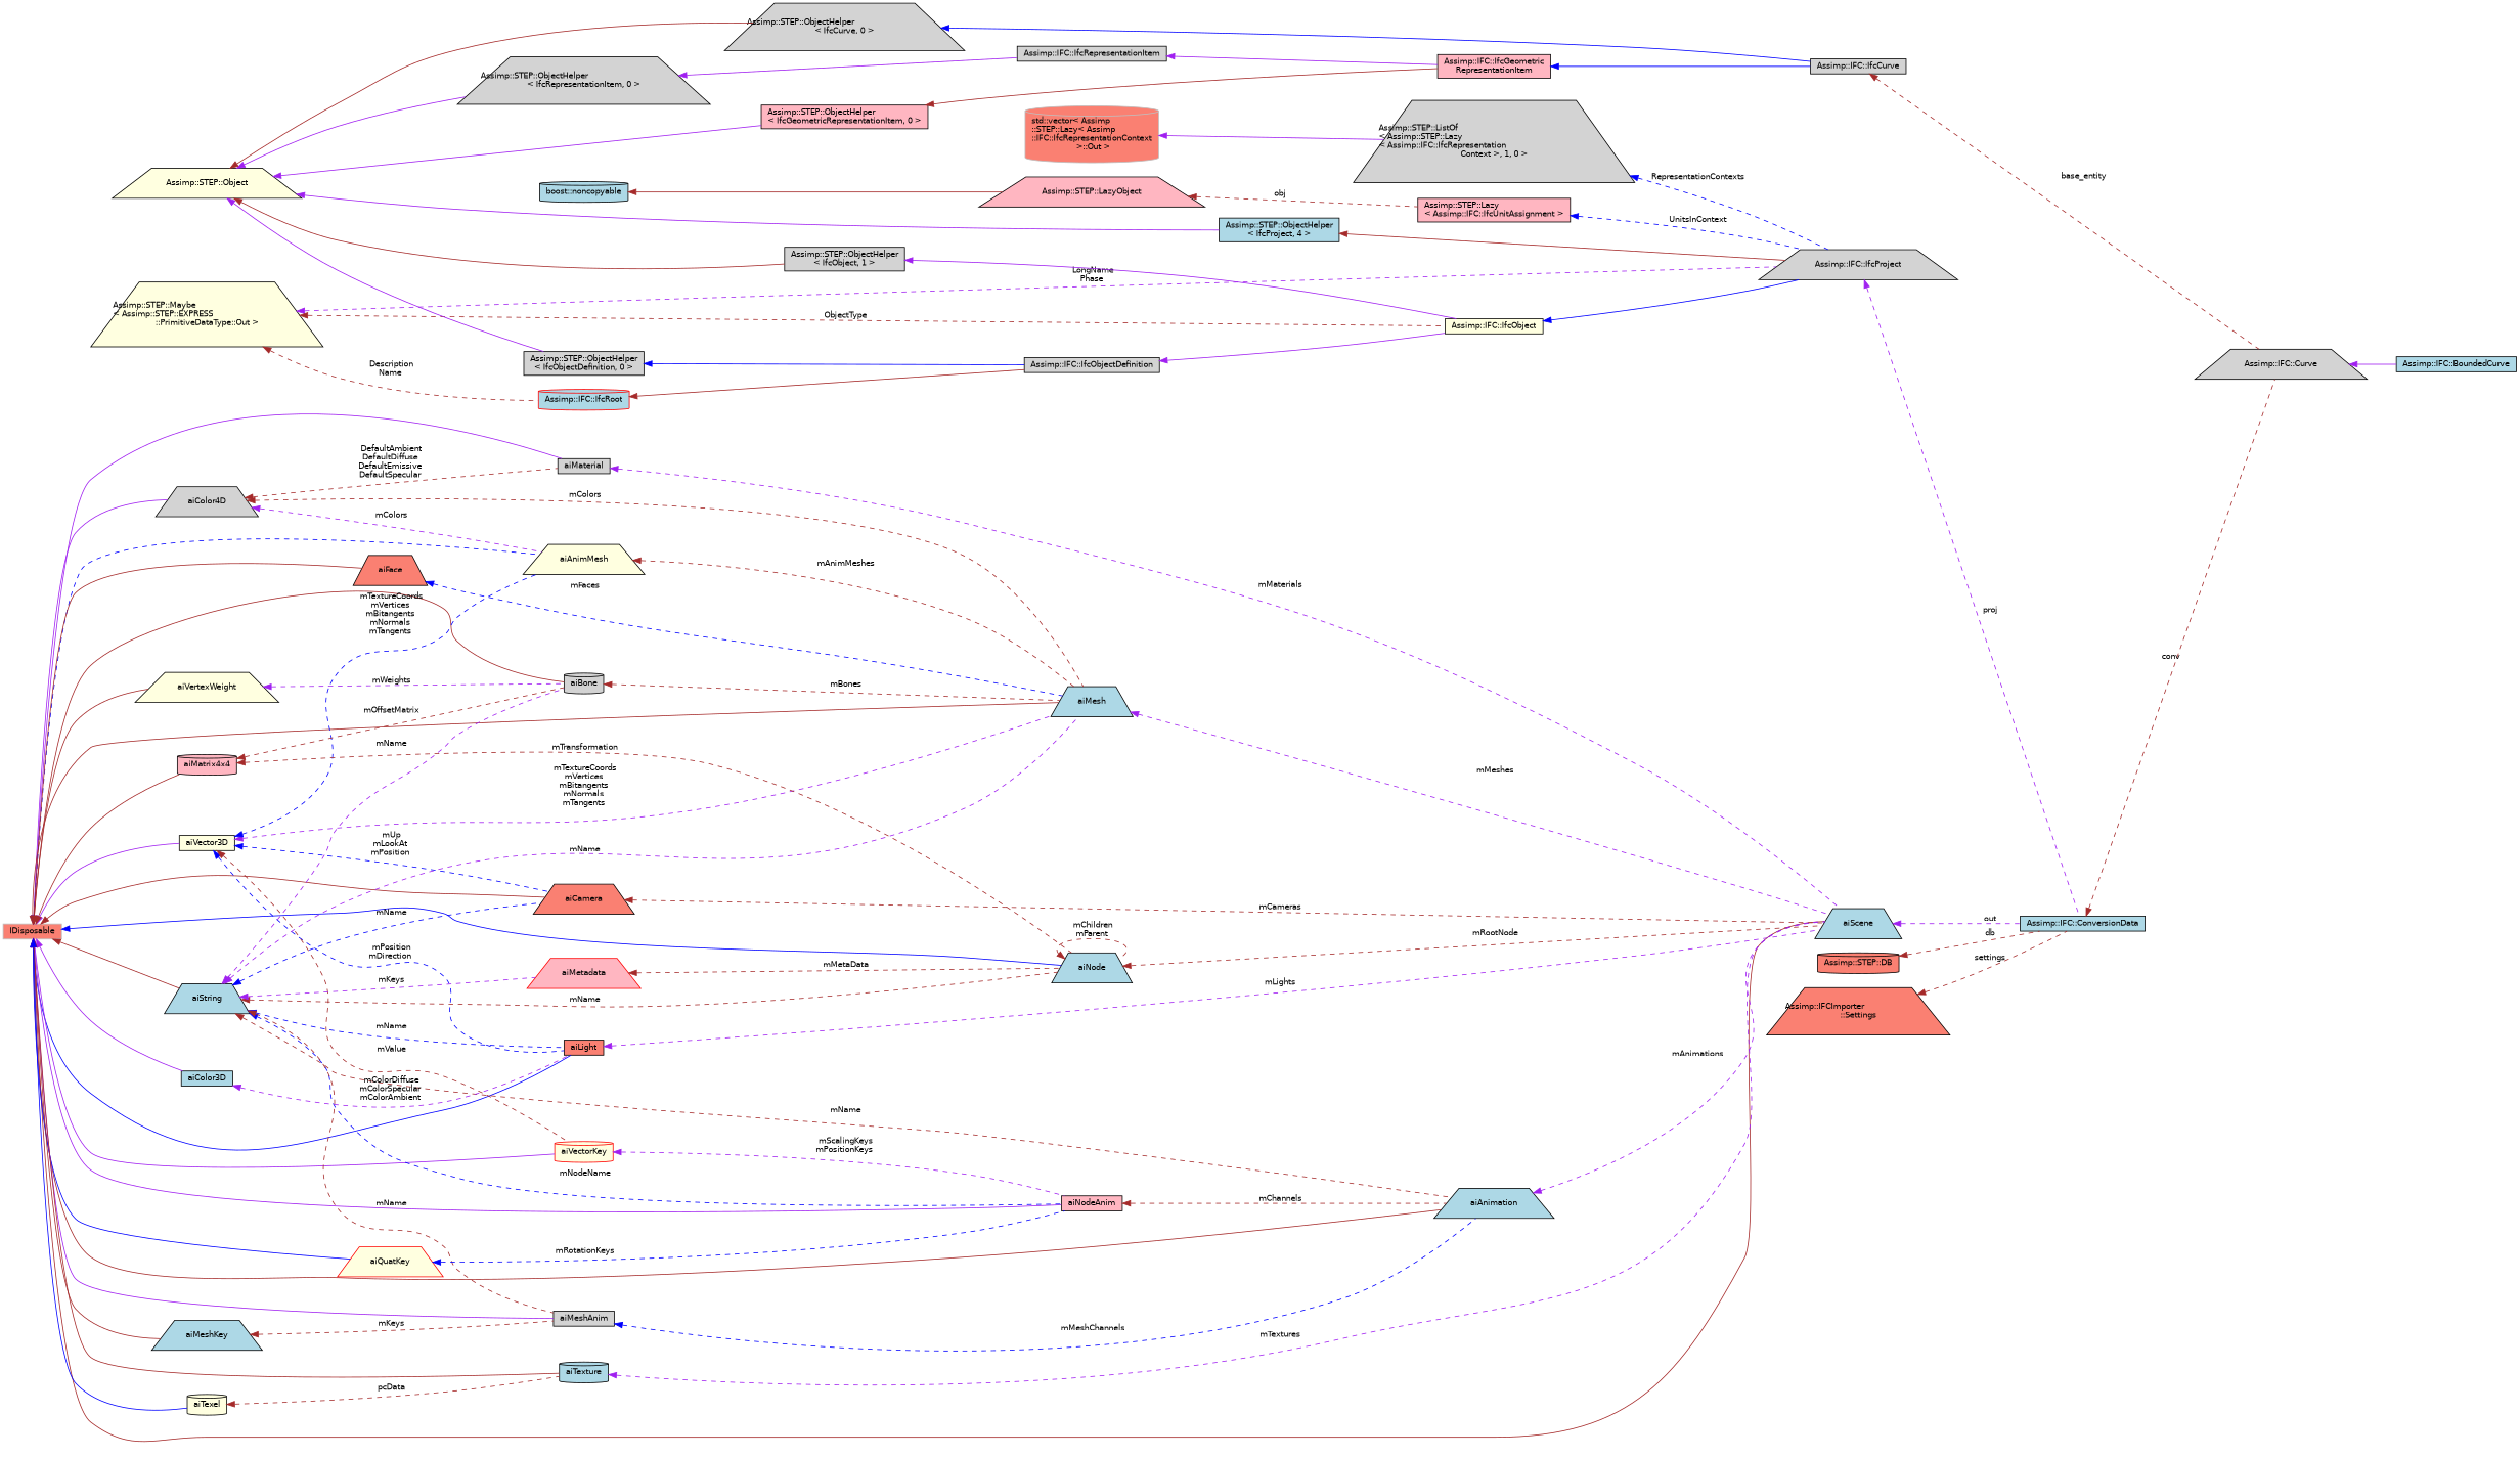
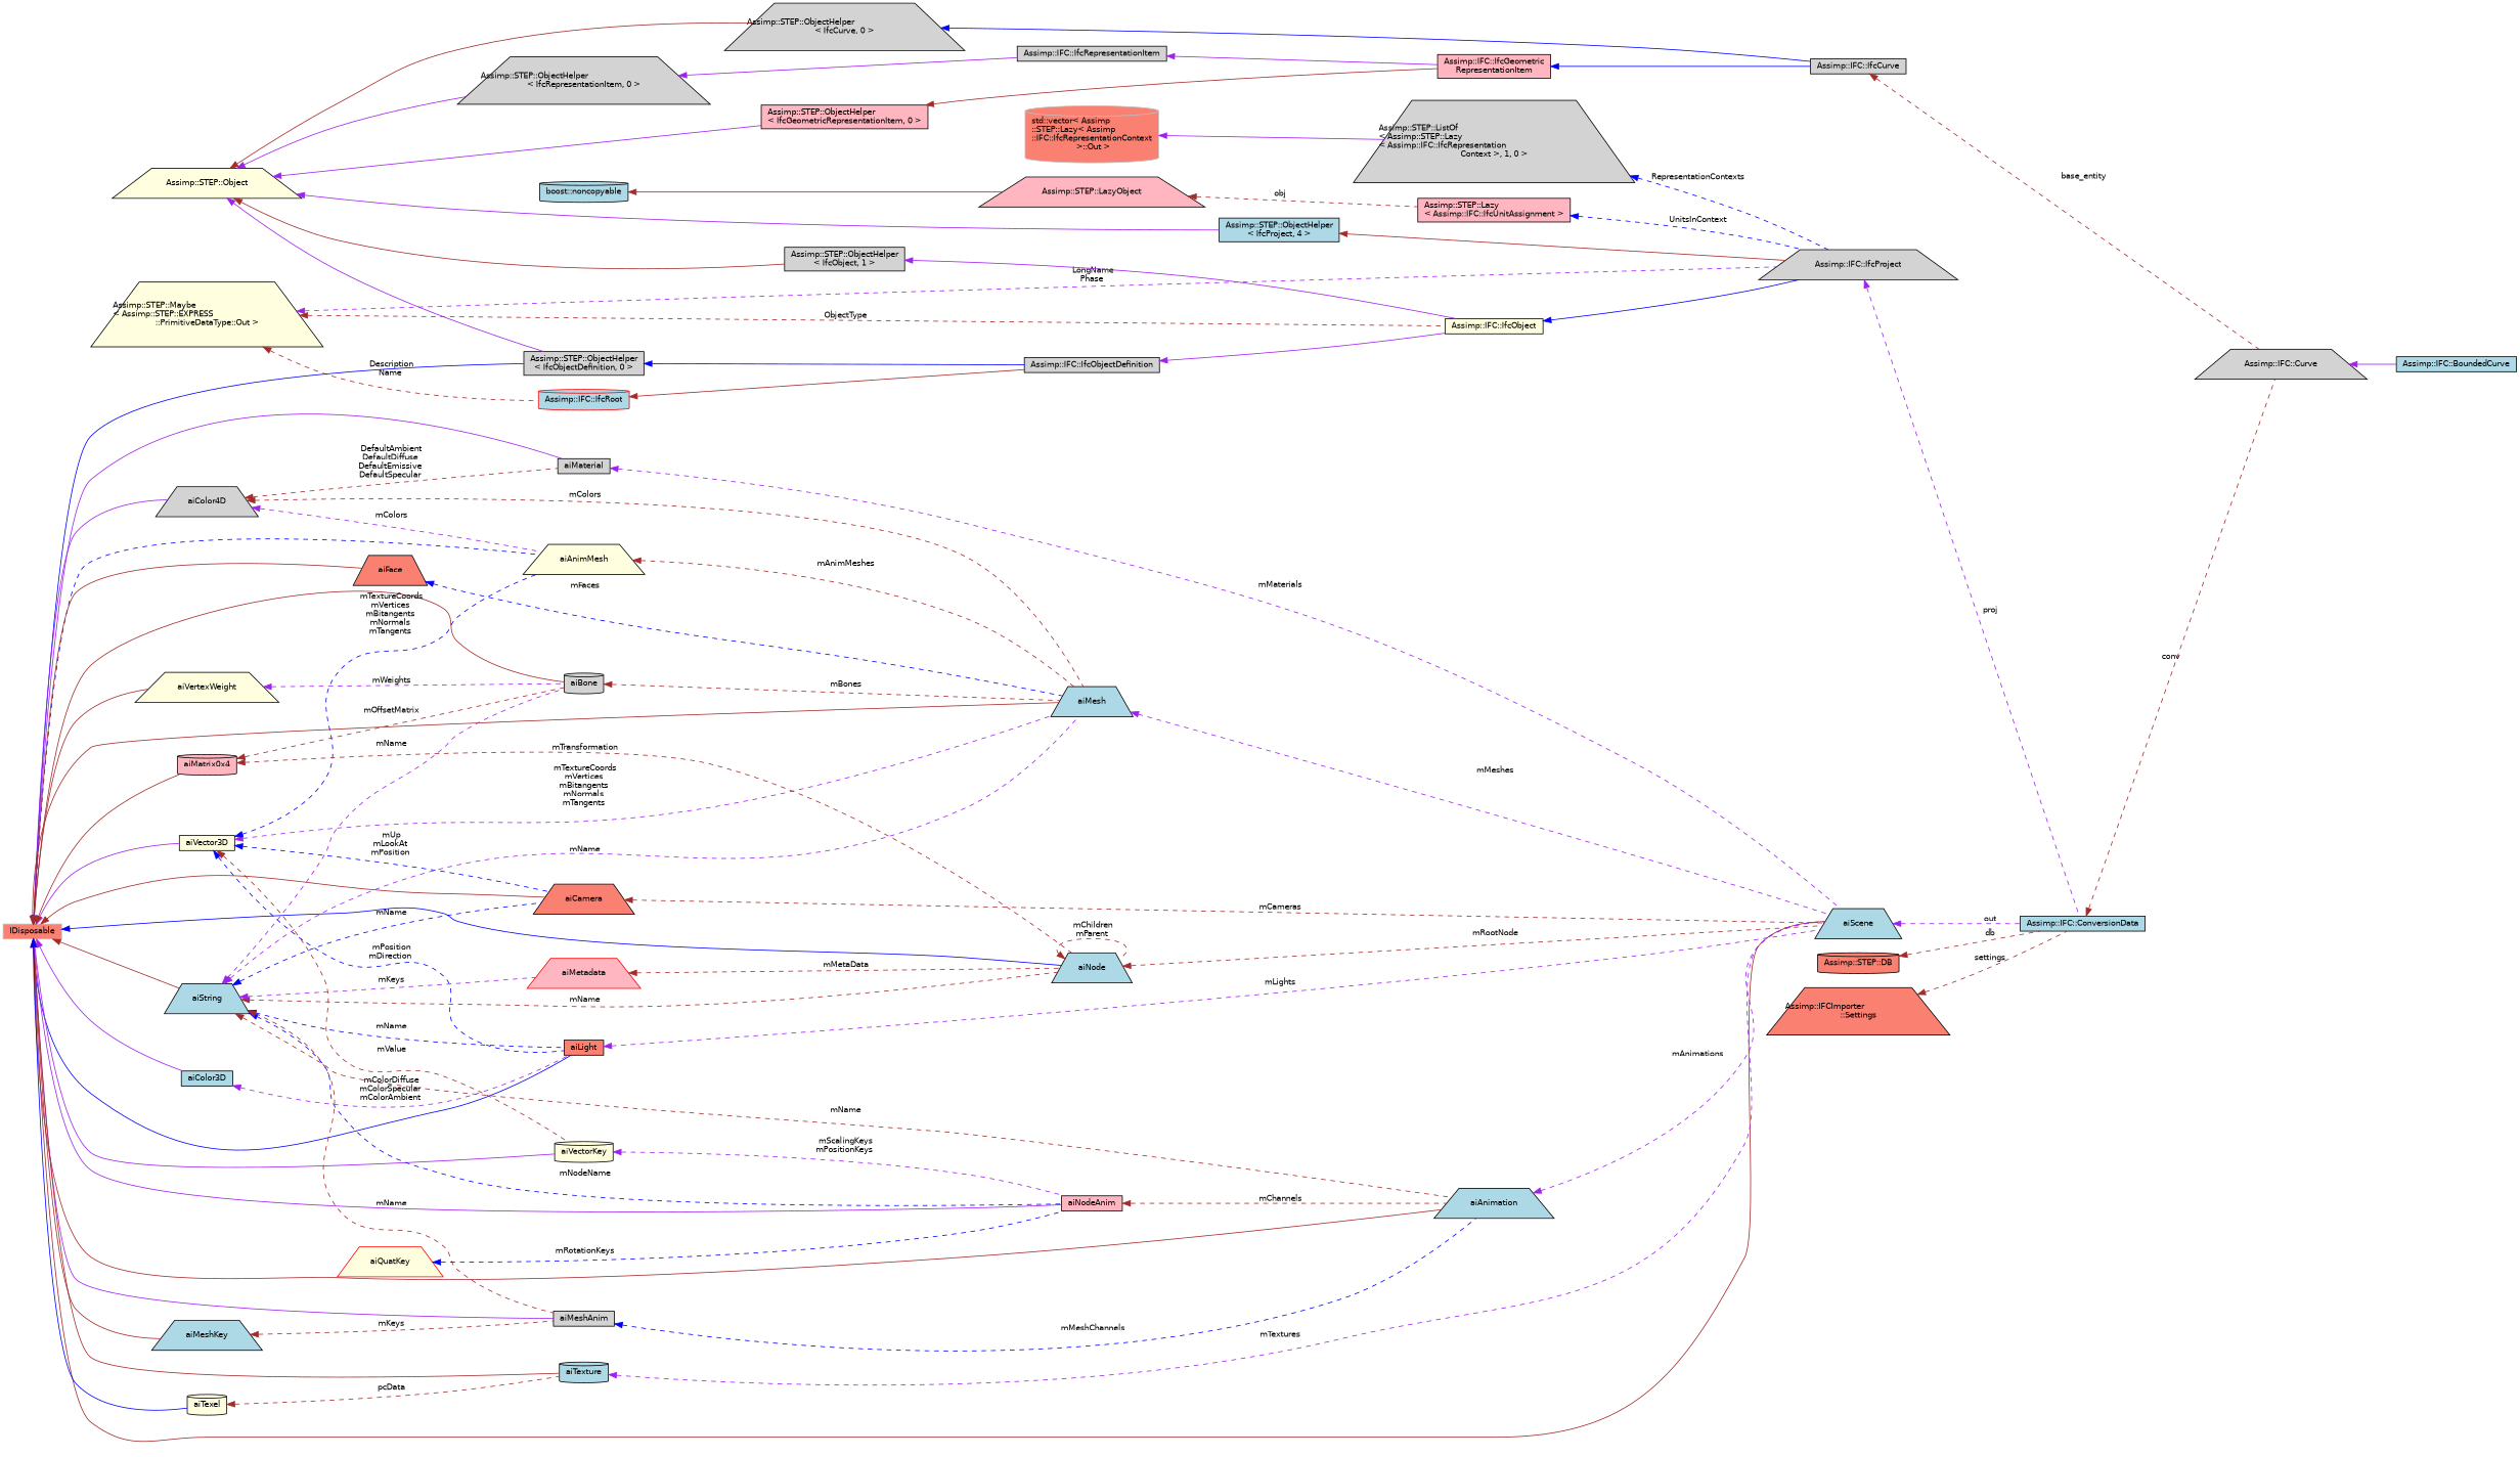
  digraph {
    rankdir=LR
    node [color=black fillcolor=lightgrey fontname=Helvetica fontsize=10 shape=trapezium style=filled]
    edge [color=brown dir=back fontname=Helvetica fontsize=10 labelfontname=Helvetica labelfontsize=10 style=dashed]
    n1 [fillcolor=lightblue fontcolor=black height=0.2 label="Assimp::IFC::BoundedCurve" shape=box width=0.4]
    n2 [height=0.2 label="Assimp::IFC::Curve" width=0.4]
    n3 [fillcolor=lightblue height=0.2 label="Assimp::IFC::ConversionData" shape=box width=0.4]
    n4 [height=0.2 label="Assimp::IFC::IfcProject" width=0.4]
    n5 [fillcolor=lightyellow height=0.2 label="Assimp::IFC::IfcObject" shape=box width=0.4]
    n6 [height=0.2 label="Assimp::IFC::IfcObjectDefinition" shape=box width=0.4]
    n7 [color=red fillcolor=lightblue height=0.2 label="Assimp::IFC::IfcRoot" shape=cylinder width=0.4]
    n8 [fillcolor=lightyellow height=0.2 label="Assimp::STEP::Maybe\l\< Assimp::STEP::EXPRESS\l::PrimitiveDataType::Out \>" width=0.4]
    n9 [height=0.2 label="Assimp::STEP::ObjectHelper\l\< IfcObjectDefinition, 0 \>" shape=box width=0.4]
    n10 [fillcolor=lightyellow height=0.2 label="Assimp::STEP::Object" width=0.4]
    n11 [height=0.2 label="Assimp::STEP::ObjectHelper\l\< IfcObject, 1 \>" shape=box width=0.4]
    n12 [fillcolor=lightblue height=0.2 label="Assimp::STEP::ObjectHelper\l\< IfcProject, 4 \>" shape=box width=0.4]
    n13 [height=0.2 label="Assimp::STEP::ObjectHelper\l\< IfcRepresentationItem, 0 \>" width=0.4]
    n14 [fillcolor=lightpink height=0.2 label="Assimp::STEP::ObjectHelper\l\< IfcGeometricRepresentationItem, 0 \>" shape=box width=0.4]
    n15 [height=0.2 label="Assimp::STEP::ObjectHelper\l\< IfcCurve, 0 \>" width=0.4]
    n16 [height=0.2 label="Assimp::IFC::IfcRepresentationItem" shape=box width=0.4]
    n17 [fillcolor=lightpink height=0.2 label="Assimp::IFC::IfcGeometric\lRepresentationItem" shape=box width=0.4]
    n18 [height=0.2 label="Assimp::IFC::IfcCurve" shape=box width=0.4]
    n19 [height=0.2 label="Assimp::STEP::ListOf\l\< Assimp::STEP::Lazy\l\< Assimp::IFC::IfcRepresentation\lContext \>, 1, 0 \>" width=0.4]
    n20 [color=grey75 fillcolor=salmon height=0.2 label="std::vector\< Assimp\l::STEP::Lazy\< Assimp\l::IFC::IfcRepresentationContext\l \>::Out \>" shape=cylinder width=0.4]
    n21 [fillcolor=lightpink height=0.2 label="Assimp::STEP::Lazy\l\< Assimp::IFC::IfcUnitAssignment \>" shape=box width=0.4]
    n22 [fillcolor=lightpink height=0.2 label="Assimp::STEP::LazyObject" width=0.4]
    n23 [fillcolor=lightblue height=0.2 label="boost::noncopyable" shape=cylinder width=0.4]
    n24 [fillcolor=lightblue height=0.2 label=aiScene width=0.4]
    n25 [color=grey75 fillcolor=salmon height=0.2 label=IDisposable shape=box width=0.4]
    n26 [height=0.2 label=aiMaterial shape=box width=0.4]
    n27 [height=0.2 label=aiColor4D width=0.4]
    n28 [fillcolor=lightblue height=0.2 label=aiMesh width=0.4]
    n29 [fillcolor=lightyellow height=0.2 label=aiAnimMesh width=0.4]
    n30 [fillcolor=lightyellow height=0.2 label=aiVector3D shape=box width=0.4]
    n31 [fillcolor=salmon height=0.2 label=aiFace width=0.4]
    n32 [fillcolor=lightblue height=0.2 label=aiString width=0.4]
    n33 [height=0.2 label=aiBone shape=cylinder width=0.4]
    n34 [fillcolor=lightyellow height=0.2 label=aiVertexWeight width=0.4]
-   n35 [fillcolor=lightpink height=0.2 label=aiMatrix4x4 shape=cylinder width=0.4]
+   n35 [fillcolor=lightpink height=0.2 label=aiMatrix0x4 shape=cylinder width=0.4]
    n36 [fillcolor=salmon height=0.2 label=aiCamera width=0.4]
    n37 [fillcolor=salmon height=0.2 label=aiLight shape=box width=0.4]
    n38 [fillcolor=lightblue height=0.2 label=aiColor3D shape=box width=0.4]
    n39 [fillcolor=lightblue height=0.2 label=aiAnimation width=0.4]
    n40 [fillcolor=lightpink height=0.2 label=aiNodeAnim shape=box width=0.4]
    n41 [color=red fillcolor=lightyellow height=0.2 label=aiQuatKey width=0.4]
-   n42 [color=red fillcolor=lightyellow height=0.2 label=aiVectorKey shape=cylinder width=0.4]
+   n42 [fillcolor=lightyellow height=0.2 label=aiVectorKey shape=cylinder width=0.4]
    n43 [height=0.2 label=aiMeshAnim shape=box width=0.4]
    n44 [fillcolor=lightblue height=0.2 label=aiMeshKey width=0.4]
    n45 [fillcolor=lightblue height=0.2 label=aiNode width=0.4]
    n46 [fillcolor=lightblue height=0.2 label=aiTexture shape=cylinder width=0.4]
    n47 [fillcolor=lightyellow height=0.2 label=aiTexel shape=cylinder width=0.4]
    n48 [color=red fillcolor=lightpink height=0.2 label=aiMetadata width=0.4]
    n49 [fillcolor=salmon height=0.2 label="Assimp::STEP::DB" shape=cylinder width=0.4]
    n50 [fillcolor=salmon height=0.2 label="Assimp::IFCImporter\l::Settings" width=0.4]
    n2 -> n1 [color=purple style=solid]
    n3 -> n2 [label=" conv"]
    n4 -> n3 [color=purple label=" proj"]
    n5 -> n4 [color=blue style=solid]
    n6 -> n5 [color=purple style=solid]
    n7 -> n6 [style=solid]
    n8 -> n4 [color=purple label=" LongName\nPhase"]
    n8 -> n5 [label=" ObjectType"]
    n8 -> n7 [label=" Description\nName"]
    n9 -> n6 [color=blue style=solid]
    n10 -> n9 [color=purple style=solid]
    n10 -> n11 [style=solid]
    n10 -> n12 [color=purple style=solid]
    n10 -> n13 [color=purple style=solid]
    n10 -> n14 [color=purple style=solid]
    n10 -> n15 [style=solid]
    n11 -> n5 [color=purple style=solid]
    n12 -> n4 [style=solid]
    n13 -> n16 [color=purple style=solid]
    n14 -> n17 [style=solid]
    n15 -> n18 [color=blue style=solid]
    n16 -> n17 [color=purple style=solid]
    n17 -> n18 [color=blue style=solid]
    n18 -> n2 [label=" base_entity"]
    n19 -> n4 [color=blue label=" RepresentationContexts"]
    n20 -> n19 [color=purple style=solid]
    n21 -> n4 [color=blue label=" UnitsInContext"]
    n22 -> n21 [label=" obj"]
    n23 -> n22 [style=solid]
    n24 -> n3 [color=purple label=" out"]
    n25 -> n24 [style=solid]
    n25 -> n26 [color=purple style=solid]
    n25 -> n27 [color=purple style=solid]
    n25 -> n28 [style=solid]
    n25 -> n29 [color=blue]
    n25 -> n30 [color=purple style=solid]
    n25 -> n31 [style=solid]
    n25 -> n32 [style=solid]
    n25 -> n33 [style=solid]
    n25 -> n34 [style=solid]
    n25 -> n35 [style=solid]
    n25 -> n36 [style=solid]
    n25 -> n37 [color=blue style=solid]
    n25 -> n38 [color=purple style=solid]
    n25 -> n39 [style=solid]
    n25 -> n40 [color=purple style=solid]
-   n25 -> n41 [color=blue style=solid]
+   n25 -> n9 [color=blue style=solid]
    n25 -> n42 [color=purple style=solid]
    n25 -> n43 [color=purple style=solid]
    n25 -> n44 [style=solid]
    n25 -> n45 [color=blue style=solid]
    n25 -> n46 [style=solid]
    n25 -> n47 [color=blue style=solid]
    n26 -> n24 [color=purple label=" mMaterials"]
    n27 -> n26 [label=" DefaultAmbient\nDefaultDiffuse\nDefaultEmissive\nDefaultSpecular"]
    n27 -> n28 [label=" mColors"]
    n27 -> n29 [color=purple label=" mColors"]
    n28 -> n24 [color=purple label=" mMeshes"]
    n29 -> n28 [label=" mAnimMeshes"]
    n30 -> n28 [color=purple label=" mTextureCoords\nmVertices\nmBitangents\nmNormals\nmTangents"]
    n30 -> n29 [color=blue label=" mTextureCoords\nmVertices\nmBitangents\nmNormals\nmTangents"]
    n30 -> n36 [color=blue label=" mUp\nmLookAt\nmPosition"]
    n30 -> n37 [color=blue label=" mPosition\nmDirection"]
    n30 -> n42 [label=" mValue"]
    n31 -> n28 [color=blue label=" mFaces"]
    n32 -> n28 [color=purple label=" mName"]
    n32 -> n33 [color=purple label=" mName"]
    n32 -> n36 [color=blue label=" mName"]
    n32 -> n37 [color=blue label=" mName"]
    n32 -> n39 [label=" mName"]
    n32 -> n40 [color=blue label=" mNodeName"]
    n32 -> n43 [label=" mName"]
    n32 -> n45 [label=" mName"]
    n32 -> n48 [color=purple label=" mKeys"]
    n33 -> n28 [label=" mBones"]
    n34 -> n33 [color=purple label=" mWeights"]
    n35 -> n33 [label=" mOffsetMatrix"]
    n35 -> n45 [label=" mTransformation"]
    n36 -> n24 [label=" mCameras"]
    n37 -> n24 [color=purple label=" mLights"]
    n38 -> n37 [color=purple label=" mColorDiffuse\nmColorSpecular\nmColorAmbient"]
    n39 -> n24 [color=purple label=" mAnimations"]
    n40 -> n39 [label=" mChannels"]
    n41 -> n40 [color=blue label=" mRotationKeys"]
    n42 -> n40 [color=purple label=" mScalingKeys\nmPositionKeys"]
    n43 -> n39 [color=blue label=" mMeshChannels"]
    n44 -> n43 [label=" mKeys"]
    n45 -> n24 [label=" mRootNode"]
    n45 -> n45 [label=" mChildren\nmParent"]
    n46 -> n24 [color=purple label=" mTextures"]
    n47 -> n46 [label=" pcData"]
    n48 -> n45 [label=" mMetaData"]
    n49 -> n3 [label=" db"]
    n50 -> n3 [label=" settings"]
  }
